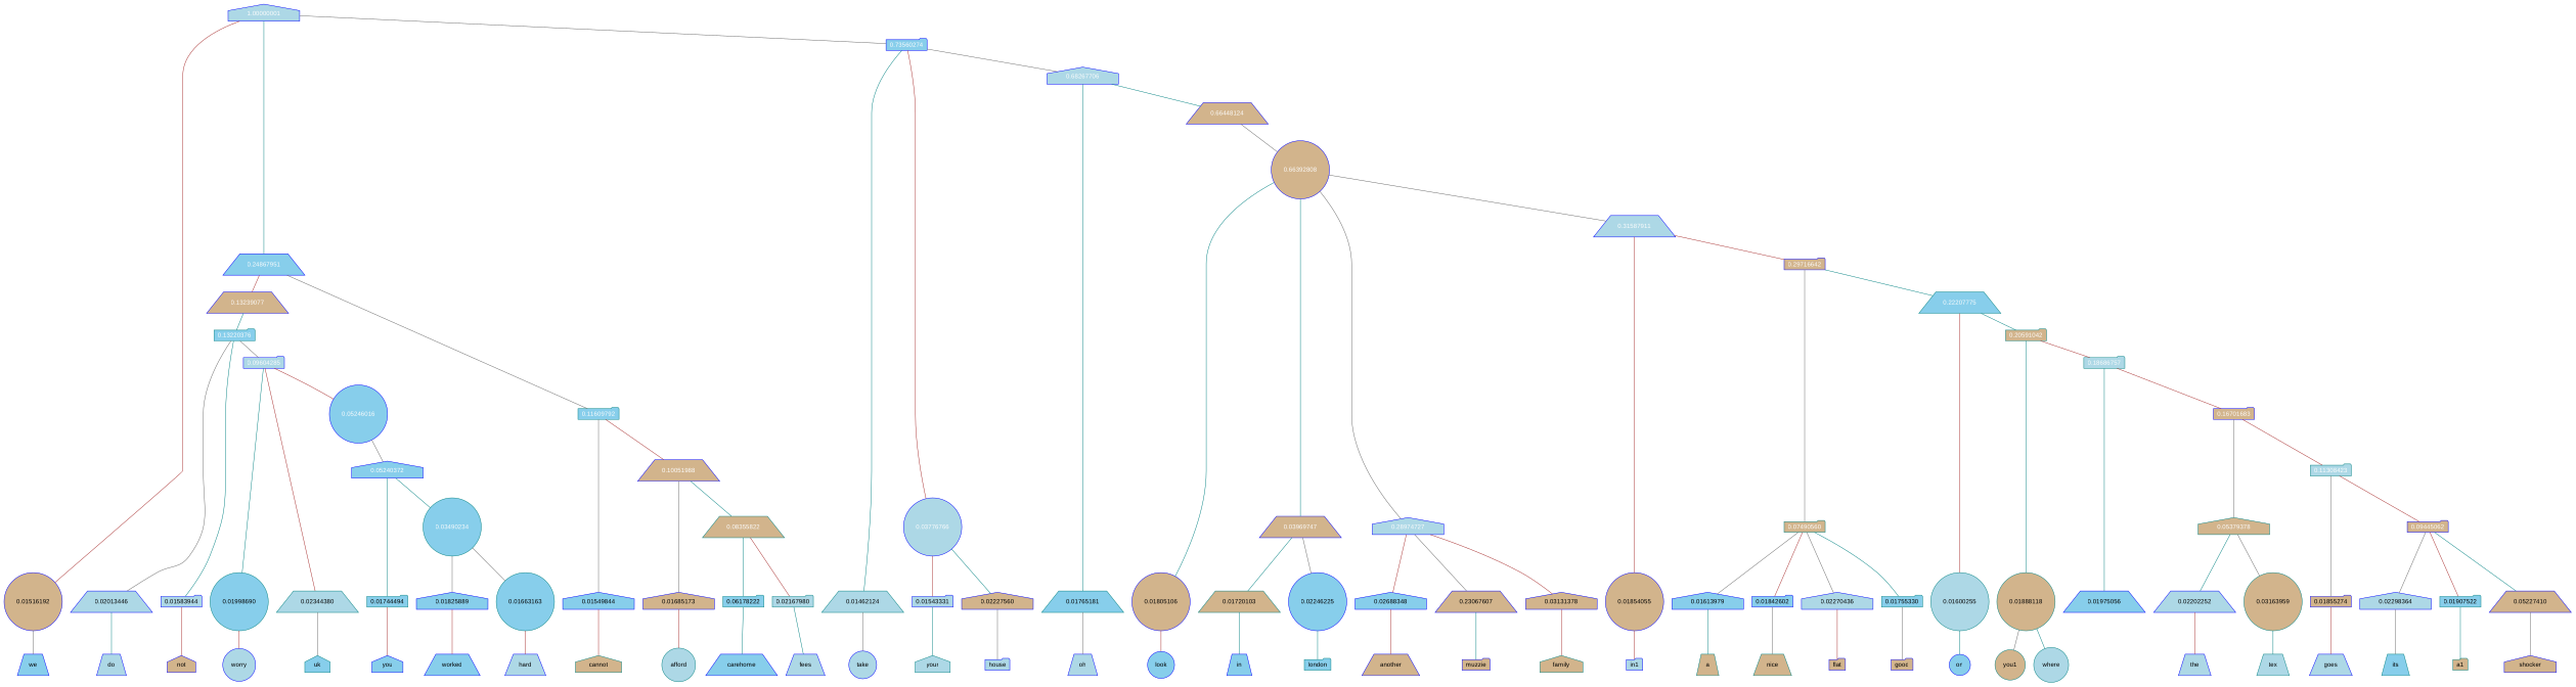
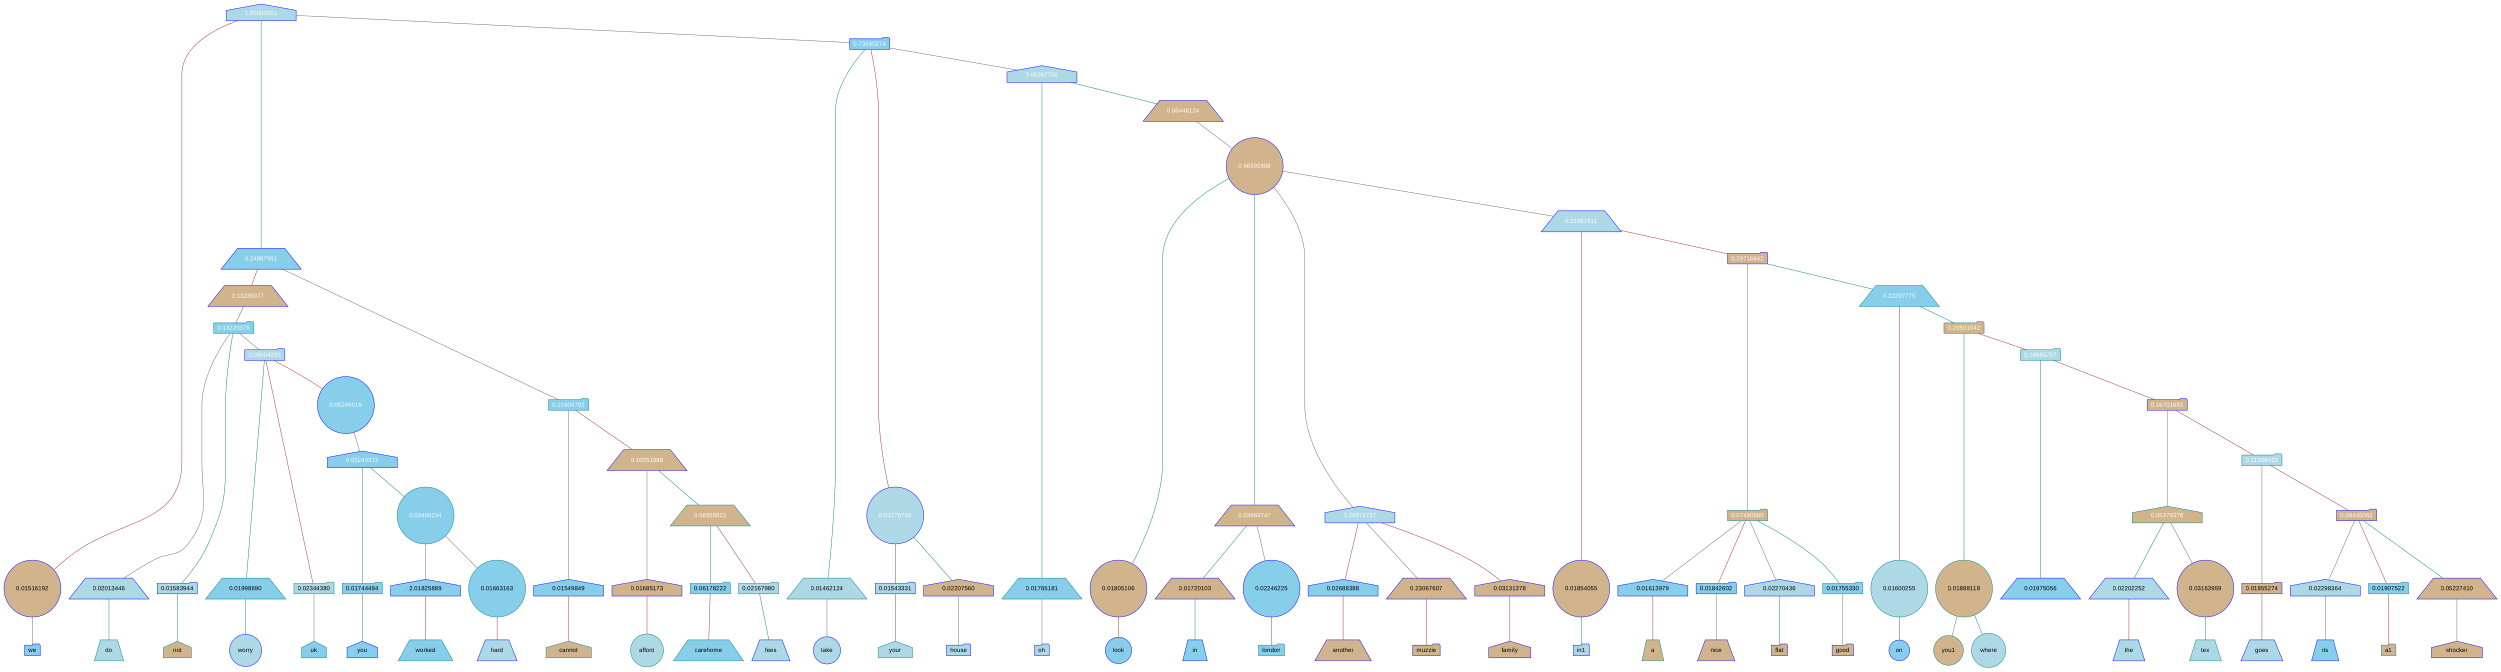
  graph {
    fontname="Liberation Sans"
    node [color=blue fillcolor=tan fontname="Liberation Sans" format=png nodesep=0.001 ordering=out overlap_scaling=0.01 ranksep=0.001 shape=trapezium style=filled]
    edge [color=teal fontname="Liberation Sans"]
-   n1 [fillcolor=lightblue height=0.15 label=do style="filled,solid" width=0.15]
-   n2 [height=0.15 label=not shape=house style="filled,solid" width=0.15]
+   n1 [color=teal fillcolor=lightblue height=0.15 label=do style="filled,solid" width=0.15]
+   n2 [color=teal height=0.15 label=not shape=house style="filled,solid" width=0.15]
    n3 [fillcolor=lightblue height=0.15 label=worry shape=circle style="filled,solid" width=0.15]
    n4 [color=teal fillcolor=skyblue height=0.15 label=uk shape=house style="filled,solid" width=0.15]
    n5 [fillcolor=skyblue height=0.15 label=you shape=house style="filled,solid" width=0.15]
-   n6 [fillcolor=skyblue height=0.15 label=worked style="filled,solid" width=0.15]
+   n6 [color=teal fillcolor=skyblue height=0.15 label=worked style="filled,solid" width=0.15]
    n7 [fillcolor=lightblue height=0.15 label=hard style="filled,solid" width=0.15]
    n8 [color=teal height=0.15 label=cannot shape=house style="filled,solid" width=0.15]
    n9 [color=teal fillcolor=lightblue height=0.15 label=afford shape=circle style="filled,solid" width=0.15]
-   n10 [fillcolor=skyblue height=0.15 label=carehome style="filled,solid" width=0.15]
+   n10 [color=teal fillcolor=skyblue height=0.15 label=carehome style="filled,solid" width=0.15]
    n11 [fillcolor=lightblue height=0.15 label=fees style="filled,solid" width=0.15]
-   n12 [fillcolor=skyblue height=0.15 label=we style="filled,solid" width=0.15]
+   n12 [fillcolor=skyblue height=0.15 label=we shape=folder style="filled,solid" width=0.15]
    n13 [fillcolor=lightblue height=0.15 label=take shape=circle style="filled,solid" width=0.15]
    n14 [color=teal fillcolor=lightblue height=0.15 label=your shape=house style="filled,solid" width=0.15]
    n15 [fillcolor=lightblue height=0.15 label=house shape=folder style="filled,solid" width=0.15]
-   n16 [fillcolor=lightblue height=0.15 label=oh style="filled,solid" width=0.15]
+   n16 [fillcolor=lightblue height=0.15 label=oh shape=folder style="filled,solid" width=0.15]
    n17 [fillcolor=skyblue height=0.15 label=look shape=circle style="filled,solid" width=0.15]
    n18 [fillcolor=skyblue height=0.15 label=in style="filled,solid" width=0.15]
    n19 [color=teal fillcolor=skyblue height=0.15 label=london shape=folder style="filled,solid" width=0.15]
    n20 [height=0.15 label=another style="filled,solid" width=0.15]
    n21 [height=0.15 label=muzzie shape=folder style="filled,solid" width=0.15]
-   n22 [color=teal height=0.15 label=family shape=house style="filled,solid" width=0.15]
+   n22 [height=0.15 label=family shape=house style="filled,solid" width=0.15]
    n23 [fillcolor=lightblue height=0.15 label=in1 shape=folder style="filled,solid" width=0.15]
    n24 [color=teal height=0.15 label=a style="filled,solid" width=0.15]
-   n25 [color=teal height=0.15 label=nice style="filled,solid" width=0.15]
+   n25 [height=0.15 label=nice style="filled,solid" width=0.15]
    n26 [height=0.15 label=flat shape=folder style="filled,solid" width=0.15]
    n27 [height=0.15 label=good shape=folder style="filled,solid" width=0.15]
    n28 [fillcolor=skyblue height=0.15 label=on shape=circle style="filled,solid" width=0.15]
    n29 [color=teal height=0.15 label=you1 shape=circle style="filled,solid" width=0.15]
    n30 [color=teal fillcolor=lightblue height=0.15 label=where shape=circle style="filled,solid" width=0.15]
    n31 [fillcolor=lightblue height=0.15 label=the style="filled,solid" width=0.15]
    n32 [color=teal fillcolor=lightblue height=0.15 label=tex style="filled,solid" width=0.15]
    n33 [fillcolor=lightblue height=0.15 label=goes style="filled,solid" width=0.15]
-   n34 [color=teal fillcolor=skyblue height=0.15 label=its style="filled,solid" width=0.15]
+   n34 [fillcolor=skyblue height=0.15 label=its style="filled,solid" width=0.15]
    n35 [color=teal height=0.15 label=a1 shape=folder style="filled,solid" width=0.15]
    n36 [height=0.15 label=shocker shape=house style="filled,solid" width=0.15]
    n37 [fillcolor=lightblue fontcolor=black height=0.15 label=0.02013446 width=0.15]
    n38 [fillcolor=lightblue fontcolor=black height=0.15 label=0.01583944 shape=folder width=0.15]
-   n39 [color=teal fillcolor=skyblue fontcolor=black height=0.15 label=0.01998690 shape=circle width=0.15]
-   n40 [color=teal fillcolor=lightblue fontcolor=black height=0.15 label=0.02344380 width=0.15]
+   n39 [color=teal fillcolor=skyblue fontcolor=black height=0.15 label=0.01998690 width=0.15]
+   n40 [color=teal fillcolor=lightblue fontcolor=black height=0.15 label=0.02344380 shape=folder width=0.15]
    n41 [color=teal fillcolor=skyblue fontcolor=black height=0.15 label=0.01744494 shape=folder width=0.15]
-   n42 [fillcolor=skyblue fontcolor=black height=0.15 label=0.01825889 shape=house width=0.15]
+   n42 [fillcolor=skyblue fontcolor=black height=0.15 label=2.01825889 shape=house width=0.15]
    n43 [color=teal fillcolor=skyblue fontcolor=black height=0.15 label=0.01663163 shape=circle width=0.15]
-   n44 [fillcolor=skyblue fontcolor=black height=0.15 label=0.01549844 shape=house width=0.15]
+   n44 [fillcolor=skyblue fontcolor=black height=0.15 label=0.01549849 shape=house width=0.15]
    n45 [fontcolor=black height=0.15 label=0.01685173 shape=house width=0.15]
    n46 [color=teal fillcolor=skyblue fontcolor=black height=0.15 label=0.06178222 shape=folder width=0.15]
    n47 [color=teal fillcolor=lightblue fontcolor=black height=0.15 label=0.02167980 shape=folder width=0.15]
    n48 [fontcolor=black height=0.15 label=0.01516192 shape=circle width=0.15]
    n49 [color=teal fillcolor=lightblue fontcolor=black height=0.15 label=0.01462124 width=0.15]
    n50 [fillcolor=lightblue fontcolor=black height=0.15 label=0.01543331 shape=folder width=0.15]
-   n51 [fontcolor=black height=0.15 label=0.02227560 shape=house width=0.15]
+   n51 [fontcolor=black height=0.15 label=0.02207560 shape=house width=0.15]
    n52 [color=teal fillcolor=skyblue fontcolor=black height=0.15 label=0.01765181 width=0.15]
    n53 [fontcolor=black height=0.15 label=0.01805106 shape=circle width=0.15]
-   n54 [color=teal fontcolor=black height=0.15 label=0.01720103 width=0.15]
+   n54 [fontcolor=black height=0.15 label=0.01720103 width=0.15]
    n55 [fillcolor=skyblue fontcolor=black height=0.15 label=0.02246225 shape=circle width=0.15]
-   n56 [fillcolor=skyblue fontcolor=black height=0.15 label=0.02688348 shape=house width=0.15]
+   n56 [fillcolor=skyblue fontcolor=black height=0.15 label=0.02688388 shape=house width=0.15]
    n57 [fontcolor=black height=0.15 label=0.23067607 width=0.15]
    n58 [fontcolor=black height=0.15 label=0.03131378 shape=house width=0.15]
    n59 [fontcolor=black height=0.15 label=0.01854055 shape=circle width=0.15]
    n60 [fillcolor=skyblue fontcolor=black height=0.15 label=0.01613979 shape=house width=0.15]
    n61 [fillcolor=skyblue fontcolor=black height=0.15 label=0.01842602 shape=folder width=0.15]
    n62 [fillcolor=lightblue fontcolor=black height=0.15 label=0.02270436 shape=house width=0.15]
    n63 [color=teal fillcolor=skyblue fontcolor=black height=0.15 label=0.01755330 shape=folder width=0.15]
    n64 [color=teal fillcolor=lightblue fontcolor=black height=0.15 label=0.01600255 shape=circle width=0.15]
    n65 [color=teal fontcolor=black height=0.15 label=0.01888118 shape=circle width=0.15]
    n66 [fillcolor=skyblue fontcolor=black height=0.15 label=0.01975056 width=0.15]
    n67 [fillcolor=lightblue fontcolor=black height=0.15 label=0.02202252 width=0.15]
-   n68 [color=teal fontcolor=black height=0.15 label=0.03163959 shape=circle width=0.15]
+   n68 [fontcolor=black height=0.15 label=0.03163959 shape=circle width=0.15]
    n69 [fontcolor=black height=0.15 label=0.01855274 shape=folder width=0.15]
    n70 [fillcolor=lightblue fontcolor=black height=0.15 label=0.02298364 shape=house width=0.15]
    n71 [color=teal fillcolor=skyblue fontcolor=black height=0.15 label=0.01907522 shape=folder width=0.15]
    n72 [fontcolor=black height=0.15 label=0.05227410 width=0.15]
    n73 [fillcolor=lightblue fontcolor=grey99 height=0.15 label=1.00000001 shape=house width=0.15]
    n74 [fillcolor=skyblue fontcolor=grey99 height=0.15 label=0.24867951 width=0.15]
    n75 [fillcolor=skyblue fontcolor=grey99 height=0.15 label=0.73560274 shape=folder width=0.15]
    n76 [fontcolor=grey99 height=0.15 label=0.13239077 width=0.15]
    n77 [color=teal fillcolor=skyblue fontcolor=grey99 height=0.15 label=0.11609792 shape=folder width=0.15]
    n78 [fillcolor=lightblue fontcolor=grey99 height=0.15 label=0.03776766 shape=circle width=0.15]
    n79 [fillcolor=lightblue fontcolor=grey99 height=0.15 label=0.68267706 shape=house width=0.15]
    n80 [color=teal fillcolor=skyblue fontcolor=grey99 height=0.15 label=0.13220376 shape=folder width=0.15]
    n81 [fontcolor=grey99 height=0.15 label=0.10051988 width=0.15]
    n82 [fontcolor=grey99 height=0.15 label=0.66448124 width=0.15]
    n83 [fillcolor=lightblue fontcolor=grey99 height=0.15 label=0.09604285 shape=folder width=0.15]
    n84 [color=teal fontcolor=grey99 height=0.15 label=0.08355822 width=0.15]
    n85 [fontcolor=grey99 height=0.15 label=0.66392808 shape=circle width=0.15]
    n86 [fillcolor=skyblue fontcolor=grey99 height=0.15 label=0.05246016 shape=circle width=0.15]
    n87 [fontcolor=grey99 height=0.15 label=0.03969747 width=0.15]
    n88 [fillcolor=lightblue fontcolor=grey99 height=0.15 label=0.28974727 shape=house width=0.15]
    n89 [fillcolor=lightblue fontcolor=grey99 height=0.15 label=0.31587911 width=0.15]
    n90 [fillcolor=skyblue fontcolor=grey99 height=0.15 label=0.05240372 shape=house width=0.15]
    n91 [fontcolor=grey99 height=0.15 label=0.29716642 shape=folder width=0.15]
    n92 [color=teal fillcolor=skyblue fontcolor=grey99 height=0.15 label=0.03490234 shape=circle width=0.15]
    n93 [color=teal fontcolor=grey99 height=0.15 label=0.07490560 shape=folder width=0.15]
    n94 [color=teal fillcolor=skyblue fontcolor=grey99 height=0.15 label=0.22207775 width=0.15]
    n95 [color=teal fontcolor=grey99 height=0.15 label=0.20591042 shape=folder width=0.15]
    n96 [color=teal fillcolor=lightblue fontcolor=grey99 height=0.15 label=0.18686757 shape=folder width=0.15]
    n97 [fontcolor=grey99 height=0.15 label=0.16701683 shape=folder width=0.15]
    n98 [color=teal fontcolor=grey99 height=0.15 label=0.05379378 shape=house width=0.15]
    n99 [color=teal fillcolor=lightblue fontcolor=grey99 height=0.15 label=0.11308423 shape=folder width=0.15]
    n100 [fontcolor=grey99 height=0.15 label=0.09445062 shape=folder width=0.15]
    subgraph sub_1 {
      rank=same
      n1
      n2
      n3
      n4
      n5
      n6
      n7
      n8
      n9
      n10
      n11
      n12
      n13
      n14
      n15
      n16
      n17
      n18
      n19
      n20
      n21
      n22
      n23
      n24
      n25
      n26
      n27
      n28
      n29
      n30
      n31
      n32
      n33
      n34
      n35
      n36
    }
    subgraph sub_2 {
      rank=same
      n37
      n38
      n39
      n40
      n41
      n42
      n43
      n44
      n45
      n46
      n47
      n48
      n49
      n50
      n51
      n52
      n53
      n54
      n55
      n56
      n57
      n58
      n59
      n60
      n61
      n62
      n63
      n64
      n65
      n66
      n67
      n68
      n69
      n70
      n71
      n72
    }
    n37 -- n1
-   n38 -- n2 [color=brown]
-   n39 -- n3 [color=brown]
+   n38 -- n2
+   n39 -- n3
    n40 -- n4 [color=gray40]
-   n41 -- n5 [color=brown]
+   n41 -- n5
    n42 -- n6 [color=brown]
    n43 -- n7 [color=brown]
    n44 -- n8 [color=brown]
    n45 -- n9 [color=brown]
-   n46 -- n10
+   n46 -- n10 [color=brown]
    n47 -- n11
    n48 -- n12 [color=gray40]
    n49 -- n13 [color=gray40]
-   n50 -- n14
+   n50 -- n14 [color=brown]
    n51 -- n15 [color=gray40]
    n52 -- n16 [color=gray40]
    n53 -- n17 [color=brown]
    n54 -- n18
-   n55 -- n19
+   n55 -- n19 [color=brown]
    n56 -- n20 [color=brown]
-   n57 -- n21
+   n57 -- n21 [color=brown]
    n58 -- n22 [color=brown]
-   n59 -- n23 [color=brown]
-   n60 -- n24
+   n59 -- n23
+   n60 -- n24 [color=brown]
    n61 -- n25 [color=gray40]
-   n62 -- n26 [color=brown]
+   n62 -- n26
    n63 -- n27 [color=gray40]
-   n64 -- n28
+   n64 -- n28 [color=brown]
    n65 -- n29 [color=gray40]
    n65 -- n30
    n67 -- n31 [color=brown]
    n68 -- n32
    n69 -- n33 [color=brown]
    n70 -- n34 [color=gray40]
-   n71 -- n35
+   n71 -- n35 [color=brown]
    n72 -- n36 [color=gray40]
    n73 -- n48 [color=brown]
    n73 -- n74
    n73 -- n75 [color=gray40]
    n74 -- n76 [color=brown]
    n74 -- n77 [color=gray40]
    n75 -- n49
    n75 -- n78 [color=brown]
    n75 -- n79 [color=gray40]
    n76 -- n80
    n77 -- n44 [color=gray40]
    n77 -- n81 [color=brown]
    n78 -- n50 [color=brown]
    n78 -- n51
    n79 -- n52
    n79 -- n82
    n80 -- n37 [color=gray40]
    n80 -- n38
    n80 -- n83 [color=gray40]
    n81 -- n45 [color=gray40]
    n81 -- n84
    n82 -- n85 [color=gray40]
    n83 -- n39
    n83 -- n40 [color=brown]
    n83 -- n86 [color=brown]
    n84 -- n46
    n84 -- n47 [color=brown]
    n85 -- n53
    n85 -- n87
    n85 -- n88 [color=gray40]
    n85 -- n89 [color=gray40]
    n86 -- n90 [color=gray40]
    n87 -- n54
    n87 -- n55 [color=gray40]
    n88 -- n56 [color=brown]
    n88 -- n57 [color=gray40]
    n88 -- n58 [color=brown]
    n89 -- n59 [color=brown]
    n89 -- n91 [color=brown]
    n90 -- n41
    n90 -- n92
    n91 -- n93 [color=gray40]
    n91 -- n94
    n92 -- n42 [color=gray40]
    n92 -- n43 [color=gray40]
    n93 -- n60 [color=gray40]
    n93 -- n61 [color=brown]
    n93 -- n62 [color=gray40]
    n93 -- n63
    n94 -- n64 [color=brown]
    n94 -- n95
    n95 -- n65
    n95 -- n96 [color=brown]
    n96 -- n66
    n96 -- n97 [color=brown]
    n97 -- n98 [color=gray40]
    n97 -- n99 [color=brown]
    n98 -- n67
    n98 -- n68 [color=gray40]
    n99 -- n69 [color=gray40]
    n99 -- n100 [color=brown]
    n100 -- n70 [color=gray40]
    n100 -- n71 [color=brown]
    n100 -- n72
  }
